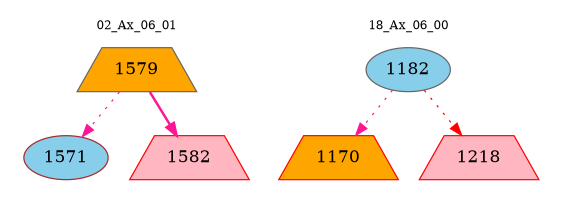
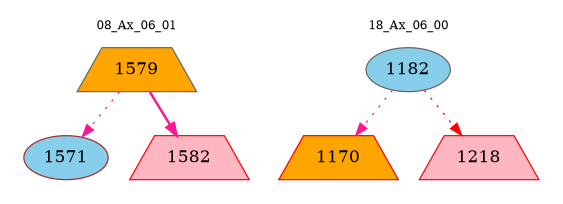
  digraph {
    node [color=red fillcolor=orange shape=trapezium style=filled]
    edge [color=deeppink style=dotted]
    n1 [color=gray40 label=1579]
    n2 [color=brown fillcolor=skyblue label=1571 shape=ellipse]
    n3 [fillcolor=lightpink label=1582]
    n4 [color=gray40 fillcolor=skyblue label=1182 shape=ellipse]
    n5 [label=1170]
    n6 [fillcolor=lightpink label=1218]
    subgraph cluster_1 {
      color=white
      fontsize=10
-     label="02_Ax_06_01"
+     label="08_Ax_06_01"
      n1
      n2
      n3
    }
    subgraph cluster_2 {
      color=white
      fontsize=10
      label="18_Ax_06_00"
      n4
      n5
      n6
    }
    n1 -> n2
    n1 -> n3 [style=bold]
    n4 -> n5
    n4 -> n6 [color=red]
  }
